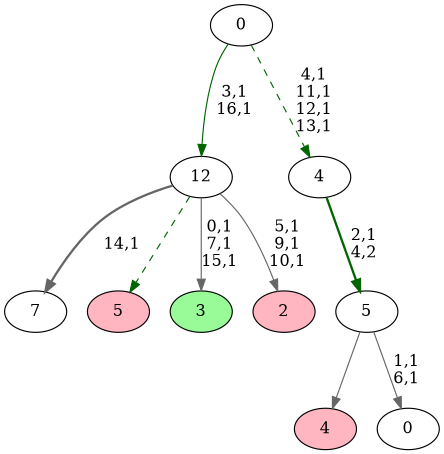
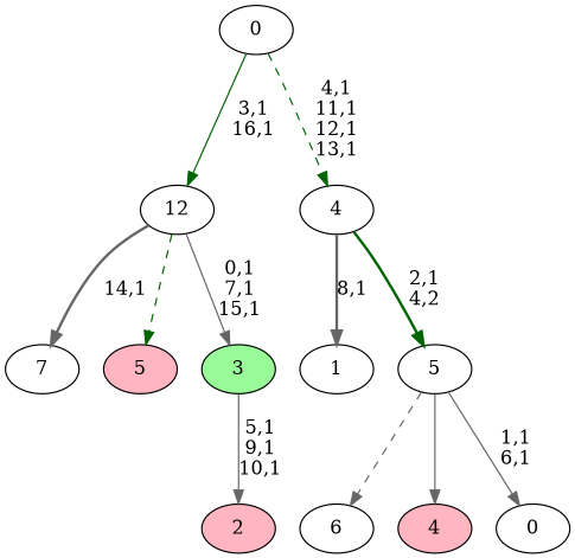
  digraph {
    node [fillcolor=white style=filled]
    edge [color=gray40 style=solid]
    n1 [label=7]
+   n2 [label=6]
    n3 [fillcolor=lightpink label=5]
    n4 [fillcolor=lightpink label=4]
    n5 [fillcolor=palegreen label=3]
    n6 [fillcolor=lightpink label=2]
    12
+   n8 [label=1]
    n9 [label=0]
    5
    4
    0
    12 -> n1 [label="14,1" style=bold]
    12 -> n3 [color=darkgreen style=dashed]
    12 -> n5 [label="0,1\n7,1\n15,1"]
-   12 -> n6 [label="5,1\n9,1\n10,1"]
+   n5 -> n6 [label="5,1\n9,1\n10,1"]
+   5 -> n2 [style=dashed]
    5 -> n4
    5 -> n9 [label="1,1\n6,1"]
+   4 -> n8 [label="8,1" style=bold]
    4 -> 5 [color=darkgreen label="2,1\n4,2" style=bold]
    0 -> 12 [color=darkgreen label="3,1\n16,1"]
    0 -> 4 [color=darkgreen label="4,1\n11,1\n12,1\n13,1" style=dashed]
  }
